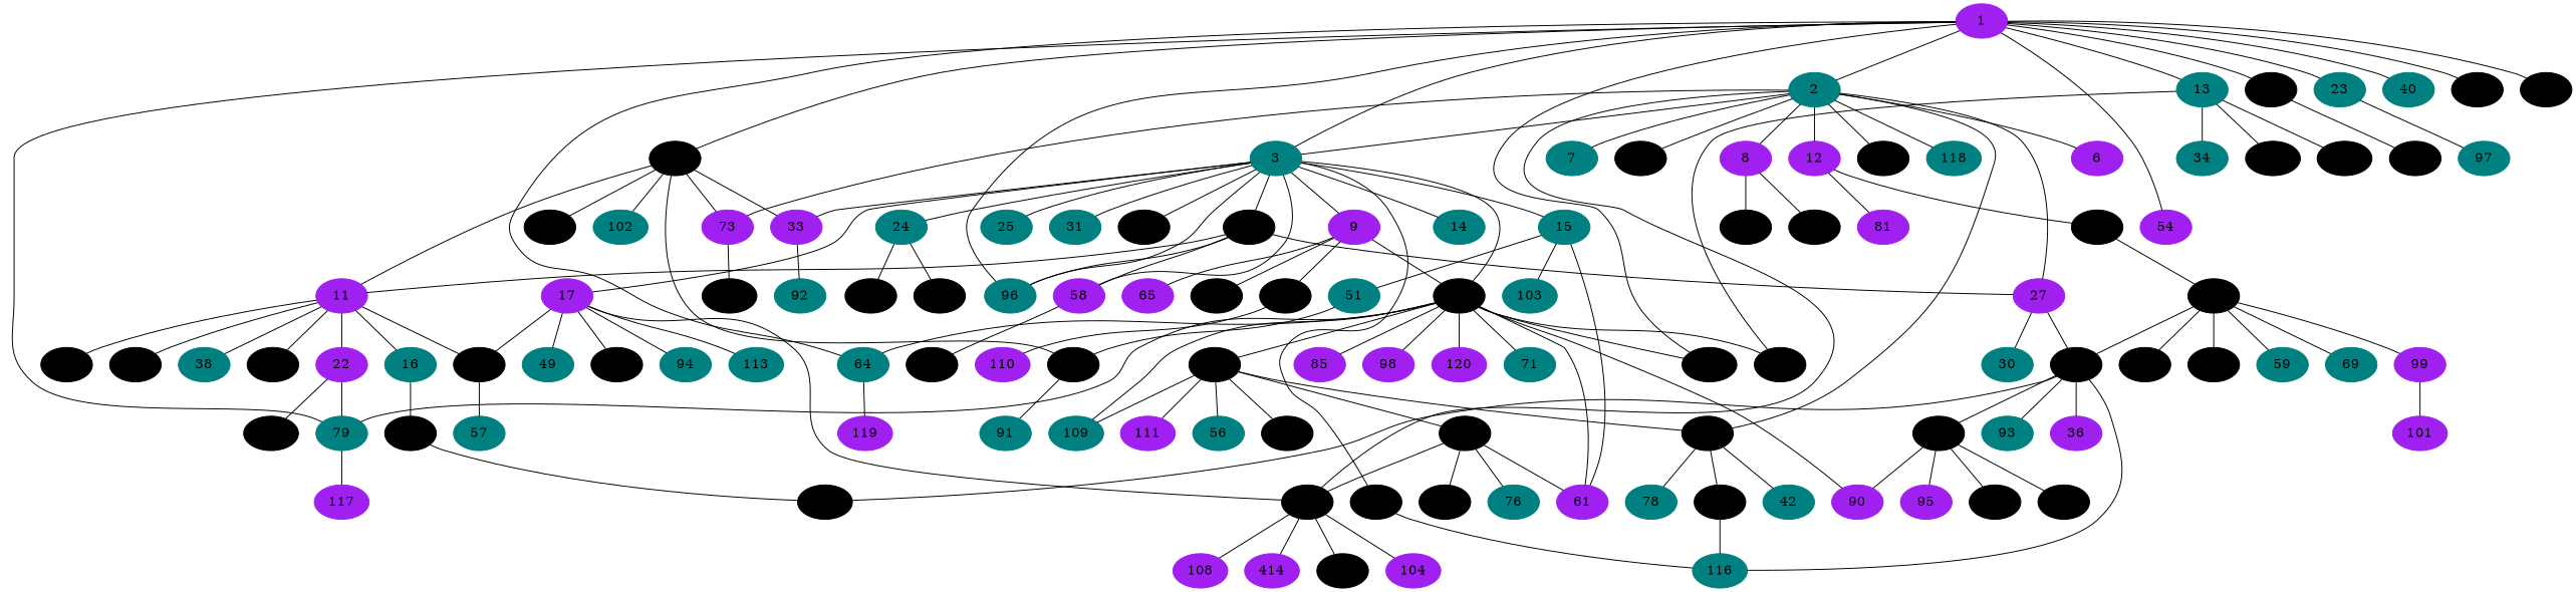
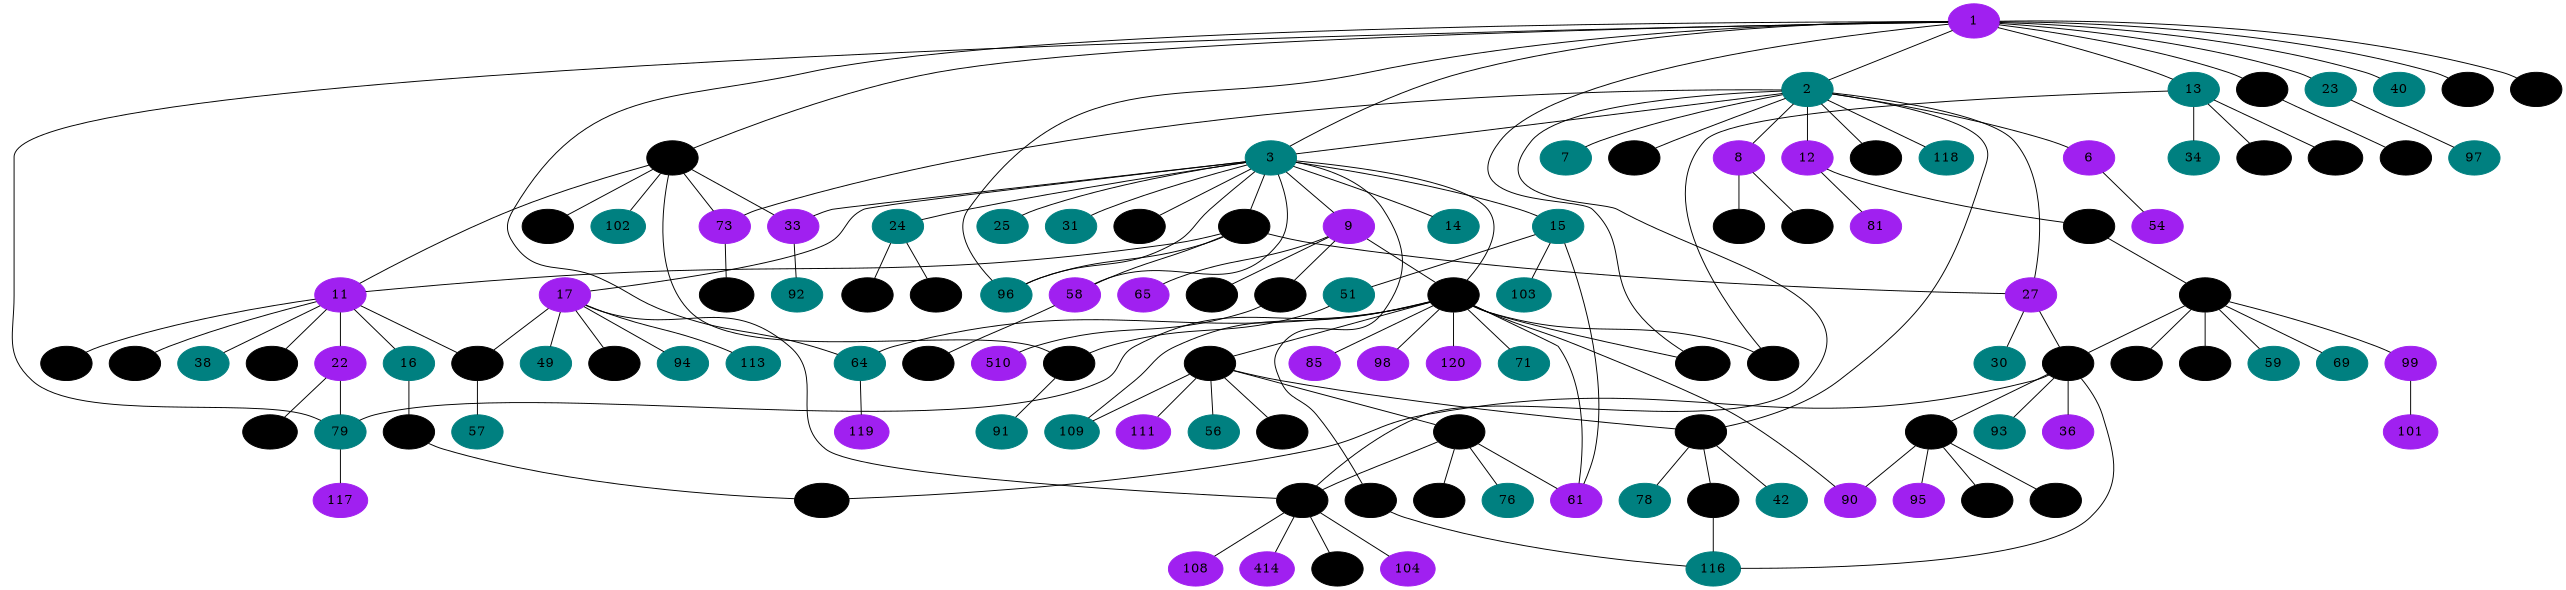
  graph {
    node [color=black style=filled]
    1 [color=purple]
    2 [color=teal]
    3 [color=teal]
    5
    10
    13 [color=teal]
    23 [color=teal]
    40 [color=teal]
    54 [color=purple]
    64 [color=teal]
    74
    79 [color=teal]
    87
    96 [color=teal]
    106
    6 [color=purple]
    7 [color=teal]
    8 [color=purple]
    12 [color=purple]
    27 [color=purple]
    41
    60
    62
    73 [color=purple]
    83
    118 [color=teal]
    4
    9 [color=purple]
    14 [color=teal]
    15 [color=teal]
    17 [color=purple]
    18
    24 [color=teal]
    25 [color=teal]
    31 [color=teal]
    33 [color=purple]
    45
    58 [color=purple]
    86
    11 [color=purple]
    46
    80
    102 [color=teal]
    67
    34 [color=teal]
    53
    105
    112
    97 [color=teal]
    119 [color=purple]
    117 [color=purple]
    20
    77
    81 [color=purple]
    21
    29
    30 [color=teal]
    42 [color=teal]
    75
    78 [color=teal]
    63
    104 [color=purple]
    108 [color=purple]
    n64 [color=purple label=414]
    107
    65 [color=purple]
    84
    89
    51 [color=teal]
    61 [color=purple]
    103 [color=teal]
    48
    49 [color=teal]
    68
    94 [color=teal]
    113 [color=teal]
    19
    71 [color=teal]
    85 [color=purple]
    90 [color=purple]
    98 [color=purple]
    109 [color=teal]
    120 [color=purple]
    44
    88
    92 [color=teal]
    116 [color=teal]
    82
    16 [color=teal]
    22 [color=purple]
    26
    35
    38 [color=teal]
    47
    91 [color=teal]
-   110 [color=purple]
+   110 [color=purple label=510]
    39
    100
    57 [color=teal]
    28
    115
    37
    56 [color=teal]
    66
    111 [color=purple]
    43
    76 [color=teal]
    52
    59 [color=teal]
    69 [color=teal]
    70
    99 [color=purple]
    32
    36 [color=purple]
    93 [color=teal]
    101 [color=purple]
    55
    72
    95 [color=purple]
    1 -- 2
    1 -- 3
    1 -- 5
    1 -- 10
    1 -- 13
    1 -- 23
    1 -- 40
-   1 -- 54
+   6 -- 54
    1 -- 64
    1 -- 74
    1 -- 79
    1 -- 87
    1 -- 96
    1 -- 106
    2 -- 3
    2 -- 6
    2 -- 7
    2 -- 8
    2 -- 12
    2 -- 27
    2 -- 41
    2 -- 60
    2 -- 62
    2 -- 73
    2 -- 83
    2 -- 118
    3 -- 96
    3 -- 4
    3 -- 9
    3 -- 14
    3 -- 15
    3 -- 17
    3 -- 18
    3 -- 24
    3 -- 25
    3 -- 31
    3 -- 33
    3 -- 45
    3 -- 58
    3 -- 86
    5 -- 73
    5 -- 33
    5 -- 11
    5 -- 46
    5 -- 80
    5 -- 102
    10 -- 67
    13 -- 34
    13 -- 53
    13 -- 105
    13 -- 112
    23 -- 97
    64 -- 119
    79 -- 117
    8 -- 20
    8 -- 77
    12 -- 81
    12 -- 21
    27 -- 29
    27 -- 30
    41 -- 42
    41 -- 75
    41 -- 78
    60 -- 63
    60 -- 104
    60 -- 108
    60 -- n64
    73 -- 107
    4 -- 96
    4 -- 27
    4 -- 58
    4 -- 11
    9 -- 18
    9 -- 65
    9 -- 84
    9 -- 89
    15 -- 51
    15 -- 61
    15 -- 103
    17 -- 60
    17 -- 48
    17 -- 49
    17 -- 68
    17 -- 94
    17 -- 113
    18 -- 64
    18 -- 79
    18 -- 106
    18 -- 53
    18 -- 61
    18 -- 19
    18 -- 71
    18 -- 85
    18 -- 90
    18 -- 98
    18 -- 109
    18 -- 120
    24 -- 44
    24 -- 88
    33 -- 92
    45 -- 116
    58 -- 82
    11 -- 48
    11 -- 16
    11 -- 22
    11 -- 26
    11 -- 35
    11 -- 38
    11 -- 47
    80 -- 91
    21 -- 28
    29 -- 116
    29 -- 115
    29 -- 32
    29 -- 36
    29 -- 93
    75 -- 116
    89 -- 110
    51 -- 80
    48 -- 57
    19 -- 41
    19 -- 109
    19 -- 37
    19 -- 56
    19 -- 66
    19 -- 111
    16 -- 39
    22 -- 79
    22 -- 100
    39 -- 115
    28 -- 29
    28 -- 52
    28 -- 59
    28 -- 69
    28 -- 70
    28 -- 99
    37 -- 60
    37 -- 61
    37 -- 43
    37 -- 76
    99 -- 101
    32 -- 90
    32 -- 55
    32 -- 72
    32 -- 95
  }
